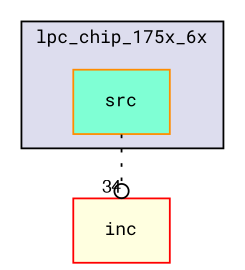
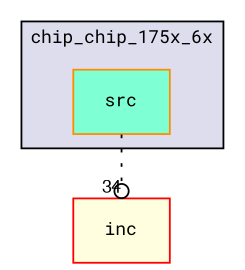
  digraph {
    compound=true
    fontname="Roboto Mono"
    node [fontname="Roboto Mono" fontsize=10 shape=box style=filled]
    n1 [fillcolor=aquamarine label=src pencolor=black color=darkorange]
    n2 [color=red fillcolor=lightyellow label=inc]
    subgraph cluster_1 {
      bgcolor="#ddddee"
      fontsize=10
-     label=lpc_chip_175x_6x
+     label=chip_chip_175x_6x
      pencolor=black
      n1
    }
    n1 -> n2 [headlabel=34 labeldistance=1.5 labelfontname=FreeSans labelfontsize=10 style=dotted arrowhead=odot fontname="Roboto Mono"]
  }
